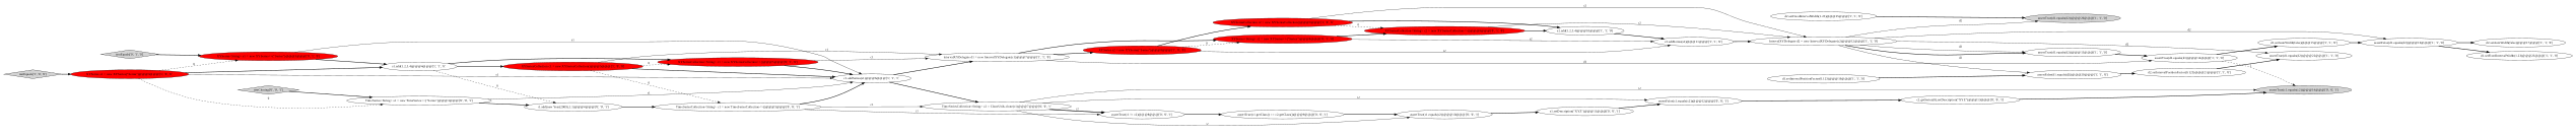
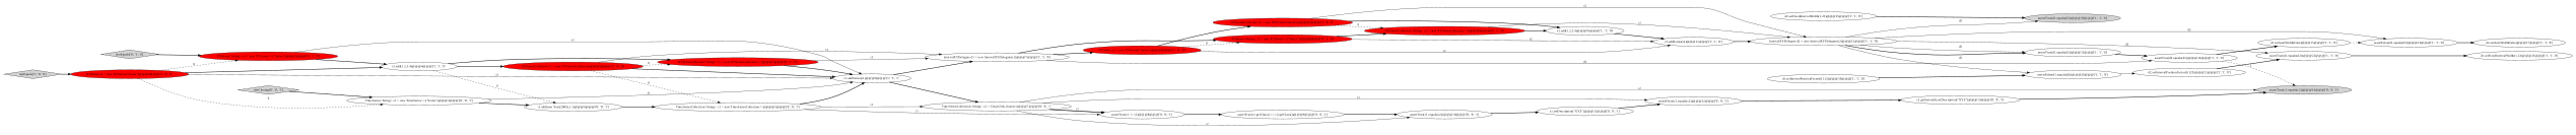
  digraph {
    fontname="Liberation Serif"
    rankdir=LR
    node [fillcolor=white fontname="Liberation Serif" shape=ellipse style=filled]
    edge [fontname="Liberation Serif" style=bold]
    n1 [label="assertFalse(d1.equals(d2))@@@16@@@['1', '1', '0']"]
    n2 [label="d2.setAutoWidth(false)@@@17@@@['1', '1', '0']"]
    n3 [fillcolor=red label="XYSeriesCollection c2 = new XYSeriesCollection()@@@9@@@['1', '0', '0']"]
    n4 [fillcolor=red label="XYSeriesCollection<String> c2 = new XYSeriesCollection<>()@@@9@@@['0', '1', '0']"]
    n5 [label="s2.add(1.2,3.4)@@@10@@@['1', '1', '0']"]
    n6 [label="IntervalXYDelegate d2 = new IntervalXYDelegate(c2)@@@12@@@['1', '1', '0']"]
    n7 [label="c2.addSeries(s2)@@@11@@@['1', '1', '0']"]
    n8 [fillcolor=lightgray label="assertTrue(d1.equals(d2))@@@26@@@['1', '1', '0']"]
    n9 [label="assertTrue(d1.equals(d2))@@@22@@@['1', '1', '0']"]
    n10 [label="assertTrue(d1.equals(d2))@@@13@@@['1', '1', '0']"]
    n11 [label="assertFalse(d1.equals(d2))@@@20@@@['1', '1', '0']"]
    n12 [fillcolor=lightgray label="testEquals['1', '0', '0']" shape=diamond]
    n13 [fillcolor=red label="XYSeries s1 = new XYSeries(\"Series\")@@@3@@@['1', '0', '0']"]
    n14 [label="TimeSeries<String> s1 = new TimeSeries<>(\"Series\")@@@3@@@['0', '0', '1']"]
    n15 [label="c1.addSeries(s1)@@@6@@@['1', '1', '1']"]
    n16 [fillcolor=red label="XYSeries<String> s1 = new XYSeries<>(\"Series\")@@@3@@@['0', '1', '0']"]
    n17 [label="s1.add(1.2,3.4)@@@4@@@['1', '1', '0']"]
    n18 [fillcolor=lightgray label="testCloning['0', '0', '1']" shape=diamond]
    n19 [label="s1.add(new Year(2009),1.1)@@@4@@@['0', '0', '1']"]
    n20 [fillcolor=red label="XYSeriesCollection<String> c1 = new XYSeriesCollection<>()@@@5@@@['0', '1', '0']"]
    n21 [label="IntervalXYDelegate d1 = new IntervalXYDelegate(c1)@@@7@@@['1', '1', '0']"]
    n22 [fillcolor=red label="XYSeries s2 = new XYSeries(\"Series\")@@@8@@@['1', '0', '0']"]
    n23 [fillcolor=red label="XYSeries<String> s2 = new XYSeries<>(\"Series\")@@@8@@@['0', '1', '0']"]
    n24 [label="assertTrue(d2.equals(d1))@@@14@@@['1', '1', '0']"]
    n25 [label="TimeSeriesCollection<String> c2 = CloneUtils.clone(c1)@@@7@@@['0', '0', '1']"]
    n26 [fillcolor=lightgray label="testEquals['0', '1', '0']" shape=diamond]
    n27 [fillcolor=lightgray label="assertTrue(c1.equals(c2))@@@14@@@['0', '0', '1']"]
    n28 [label="assertFalse(c1.equals(c2))@@@12@@@['0', '0', '1']"]
    n29 [label="c2.getSeries(0).setDescription(\"XYZ\")@@@13@@@['0', '0', '1']"]
    n30 [label="TimeSeriesCollection<String> c1 = new TimeSeriesCollection<>()@@@5@@@['0', '0', '1']"]
    n31 [label="assertTrue(c1 != c2)@@@8@@@['0', '0', '1']"]
    n32 [label="assertTrue(c1.equals(c2))@@@10@@@['0', '0', '1']"]
    n33 [label="assertTrue(c1.getClass() == c2.getClass())@@@9@@@['0', '0', '1']"]
    n34 [label="d1.setFixedIntervalWidth(1.23)@@@23@@@['1', '1', '0']"]
    n35 [label="s1.setDescription(\"XYZ\")@@@11@@@['0', '0', '1']"]
    n36 [label="d2.setFixedIntervalWidth(1.23)@@@25@@@['1', '1', '0']"]
    n37 [label="d1.setAutoWidth(false)@@@15@@@['1', '1', '0']"]
    n38 [label="d1.setIntervalPositionFactor(0.123)@@@19@@@['1', '1', '0']"]
    n39 [fillcolor=red label="XYSeriesCollection c1 = new XYSeriesCollection()@@@5@@@['1', '0', '0']"]
    n40 [label="d2.setIntervalPositionFactor(0.123)@@@21@@@['1', '1', '0']"]
    n1 -> n2
    n3 -> n4 [label=0 style=dashed]
    n3 -> n5
    n3 -> n6 [label=c2 style=solid]
    n4 -> n5
    n4 -> n6 [label=c2 style=solid]
    n5 -> n7
    n6 -> n1 [label=d2 style=solid]
    n6 -> n8 [label=d2 style=solid]
    n6 -> n9 [label=d2 style=solid]
    n6 -> n10 [label=d2 style=solid]
    n6 -> n10
    n6 -> n11 [label=d2 style=solid]
    n7 -> n6
-   n1 -> n34
+   n9 -> n34
    n10 -> n24
-   n11 -> n40
+   n11 -> n40 [style=solid]
    n12 -> n13
    n13 -> n14 [label=0 style=dashed]
    n13 -> n15 [label=s1 style=solid]
    n13 -> n16 [label=0 style=dashed]
    n13 -> n17
    n14 -> n15 [label=s1 style=solid]
    n14 -> n19
    n15 -> n21
    n15 -> n25
    n16 -> n15 [label=s1 style=solid]
    n16 -> n17
    n17 -> n19 [label=0 style=dashed]
    n17 -> n20
    n17 -> n39
    n18 -> n14
    n19 -> n30
    n20 -> n15
    n20 -> n21 [label=c1 style=solid]
    n21 -> n22
    n21 -> n23
    n21 -> n24 [label=d1 style=solid]
    n22 -> n3
    n22 -> n7 [label=s2 style=solid]
    n22 -> n23 [label=0 style=dashed]
    n23 -> n4
    n23 -> n7 [label=s2 style=solid]
    n24 -> n27 [label=2 style=dashed]
    n24 -> n37
    n25 -> n27 [label=c2 style=solid]
    n25 -> n28 [label=c2 style=solid]
    n25 -> n31
    n25 -> n31 [label=c2 style=solid]
    n25 -> n32 [label=c2 style=solid]
    n26 -> n16
    n28 -> n29
    n29 -> n27
    n30 -> n15
    n30 -> n25 [label=c1 style=solid]
    n30 -> n31 [label=c1 style=solid]
    n31 -> n33
    n32 -> n35
    n33 -> n32
    n35 -> n28
    n36 -> n8
-   n37 -> n1
+   n37 -> n1 [style=dashed]
    n38 -> n11
    n39 -> n15
    n39 -> n20 [label=0 style=dashed]
    n39 -> n21 [label=c1 style=solid]
    n39 -> n30 [label=0 style=dashed]
    n40 -> n9
  }
